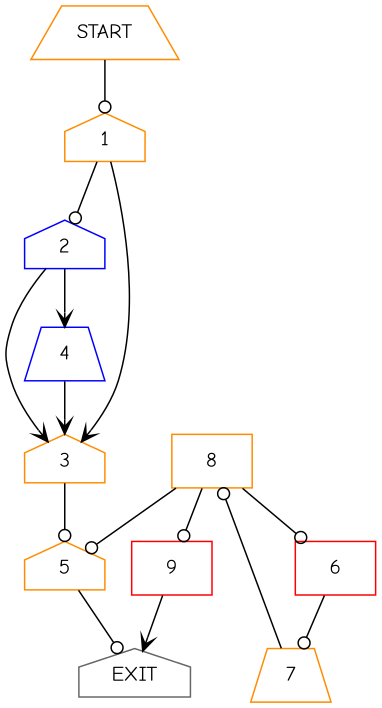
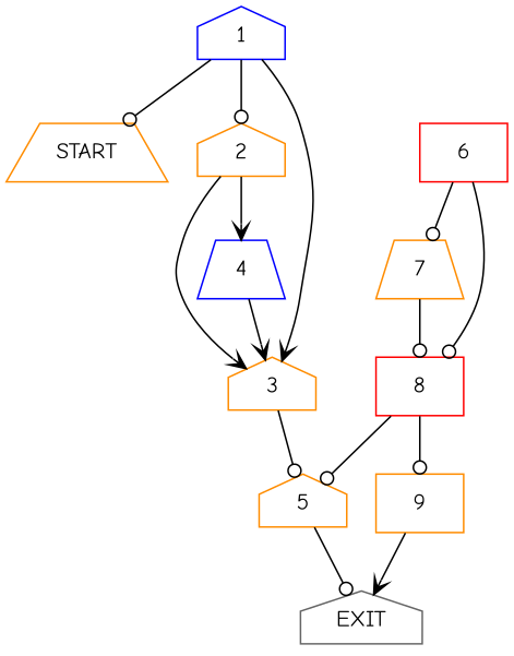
  digraph {
    fontname="Comic Neue"
    node [color=darkorange fontname="Comic Neue" shape=house]
    edge [arrowhead=odot fontname="Comic Neue"]
    n1 [label=START shape=trapezium]
-   1
-   2 [color=blue]
+   1 [color=blue]
+   2
    3
    n5 [color=gray40 label=EXIT]
    4 [color=blue shape=trapezium]
    5
    6 [color=red shape=box]
    7 [shape=trapezium]
-   8 [shape=box]
-   9 [color=red shape=box]
-   n1 -> 1
+   8 [color=red shape=box]
+   9 [shape=box]
+   1 -> n1
    1 -> 2
    1 -> 3 [arrowhead=vee]
    2 -> 3 [arrowhead=vee]
    2 -> 4 [arrowhead=vee]
    3 -> 5
    4 -> 3 [arrowhead=vee]
    5 -> n5
    6 -> 7
-   8 -> 6
+   6 -> 8
    7 -> 8
    8 -> 5
    8 -> 9
    9 -> n5 [arrowhead=vee]
  }
